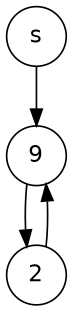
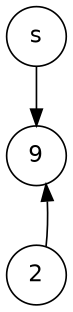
  digraph {
    fontname="DejaVu Sans"
    node [fontname="DejaVu Sans" shape=circle]
    edge [fontname="DejaVu Sans"]
    n1 [label=9]
    s
    2
-   n1 -> 2
    s -> n1
    2 -> n1
  }
